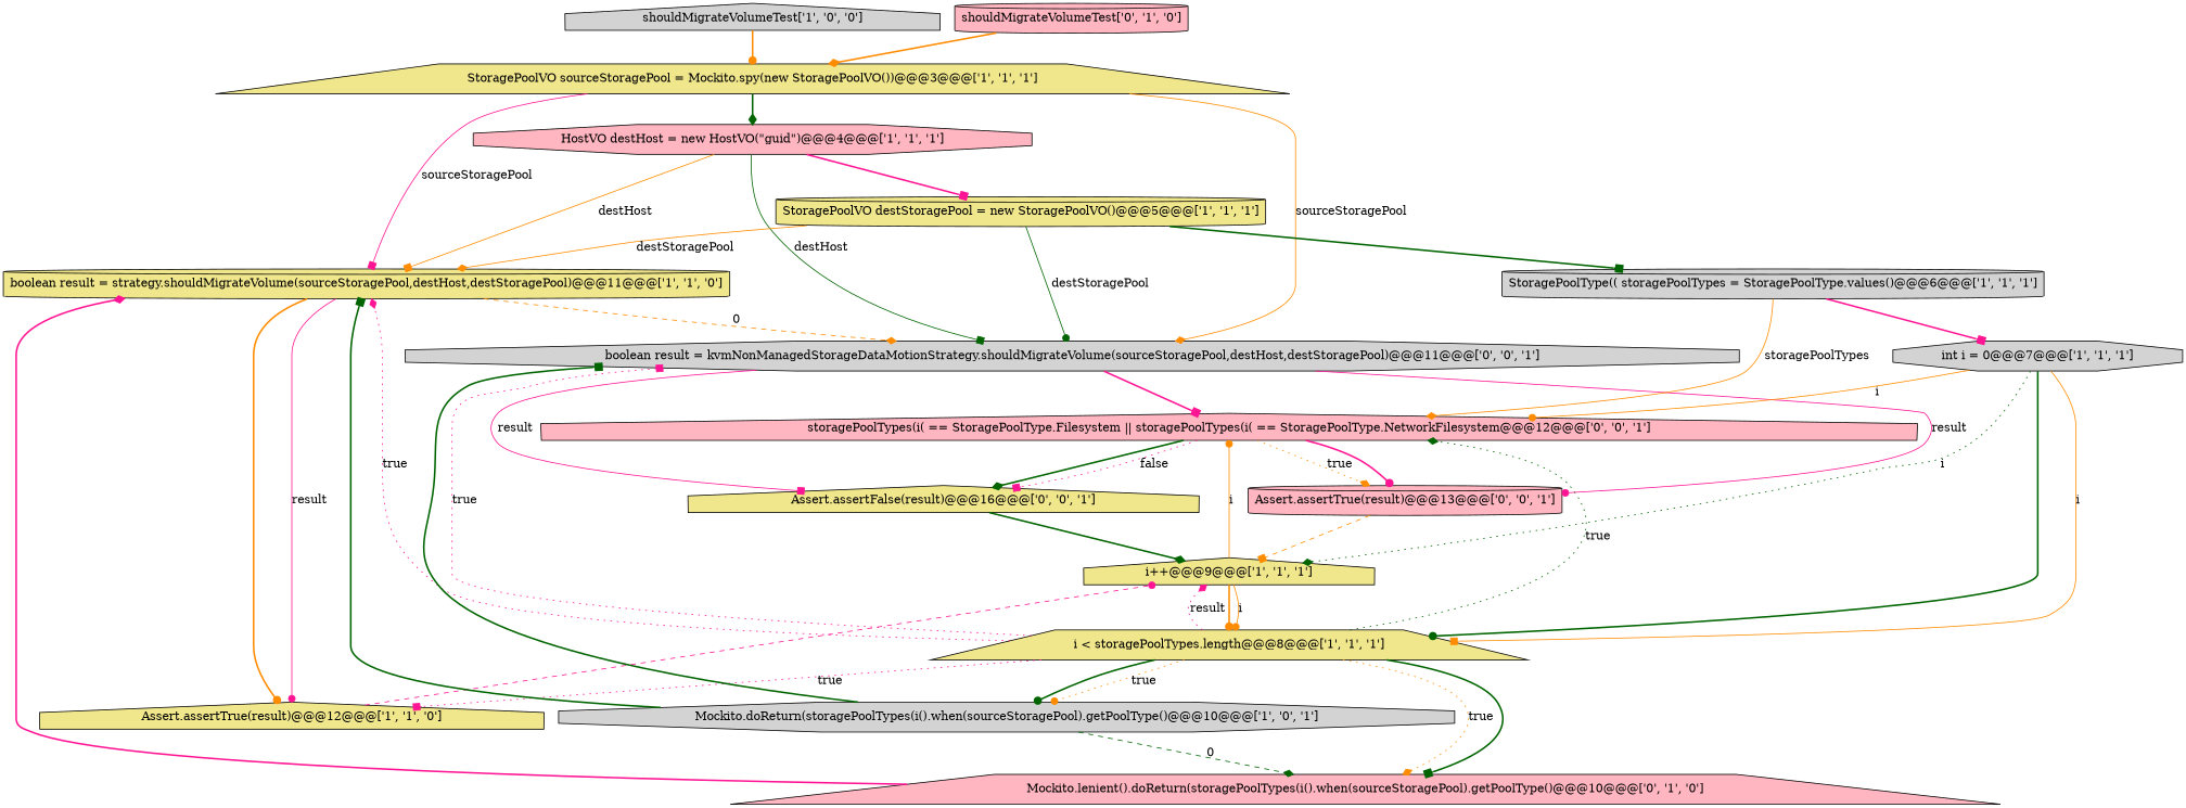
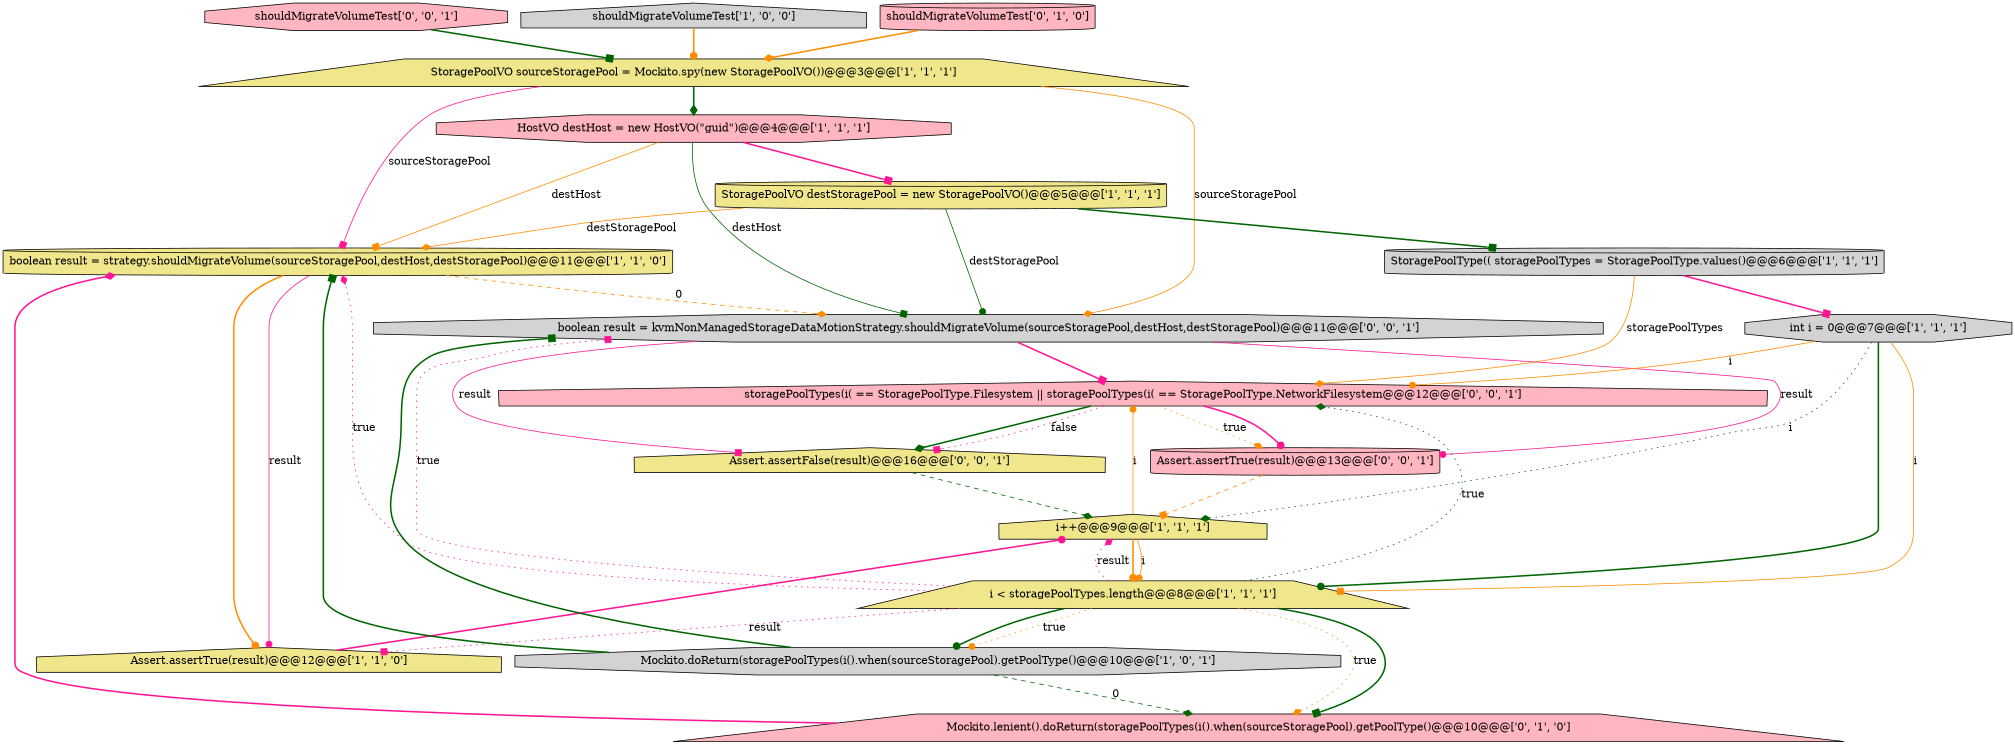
  digraph {
    node [fillcolor=khaki shape=octagon style=filled]
    edge [arrowhead=box color=darkorange style=bold]
+   n1 [fillcolor=lightpink label="shouldMigrateVolumeTest['0', '0', '1']"]
    n2 [label="StoragePoolVO sourceStoragePool = Mockito.spy(new StoragePoolVO())@@@3@@@['1', '1', '1']" shape=trapezium]
    n3 [label="boolean result = strategy.shouldMigrateVolume(sourceStoragePool,destHost,destStoragePool)@@@11@@@['1', '1', '0']" shape=cylinder]
    n4 [fillcolor=lightgrey label="boolean result = kvmNonManagedStorageDataMotionStrategy.shouldMigrateVolume(sourceStoragePool,destHost,destStoragePool)@@@11@@@['0', '0', '1']"]
    n5 [fillcolor=lightpink label="HostVO destHost = new HostVO(\"guid\")@@@4@@@['1', '1', '1']"]
    n6 [label="Assert.assertTrue(result)@@@12@@@['1', '1', '0']" shape=house]
    n7 [label="i++@@@9@@@['1', '1', '1']" shape=house]
    n8 [fillcolor=lightpink label="storagePoolTypes(i( == StoragePoolType.Filesystem || storagePoolTypes(i( == StoragePoolType.NetworkFilesystem@@@12@@@['0', '0', '1']" shape=house]
    n9 [label="i < storagePoolTypes.length@@@8@@@['1', '1', '1']" shape=trapezium]
    n10 [fillcolor=lightpink label="Mockito.lenient().doReturn(storagePoolTypes(i().when(sourceStoragePool).getPoolType()@@@10@@@['0', '1', '0']" shape=trapezium]
    n11 [fillcolor=lightpink label="Assert.assertTrue(result)@@@13@@@['0', '0', '1']" shape=cylinder]
    n12 [label="Assert.assertFalse(result)@@@16@@@['0', '0', '1']" shape=house]
    n13 [label="StoragePoolVO destStoragePool = new StoragePoolVO()@@@5@@@['1', '1', '1']" shape=cylinder]
    n14 [fillcolor=lightgrey label="StoragePoolType(( storagePoolTypes = StoragePoolType.values()@@@6@@@['1', '1', '1']" shape=cylinder]
    n15 [fillcolor=lightgrey label="shouldMigrateVolumeTest['1', '0', '0']" shape=house]
    n16 [fillcolor=lightgrey label="int i = 0@@@7@@@['1', '1', '1']"]
    n17 [fillcolor=lightpink label="shouldMigrateVolumeTest['0', '1', '0']" shape=cylinder]
    n18 [fillcolor=lightgrey label="Mockito.doReturn(storagePoolTypes(i().when(sourceStoragePool).getPoolType()@@@10@@@['1', '0', '1']"]
+   n1 -> n2 [color=darkgreen]
    n2 -> n3 [color=deeppink label=sourceStoragePool style=solid]
    n2 -> n4 [arrowhead=diamond label=sourceStoragePool style=solid]
    n2 -> n5 [arrowhead=diamond color=darkgreen]
    n3 -> n4 [arrowhead=diamond label=0 style=dashed]
    n3 -> n6 [arrowhead=dot]
    n3 -> n6 [arrowhead=dot color=deeppink label=result style=solid]
    n4 -> n8 [color=deeppink]
    n4 -> n11 [arrowhead=dot color=deeppink label=result style=solid]
    n4 -> n12 [color=deeppink label=result style=solid]
    n5 -> n3 [label=destHost style=solid]
    n5 -> n4 [color=darkgreen label=destHost style=solid]
    n5 -> n13 [color=deeppink]
-   n6 -> n7 [arrowhead=dot color=deeppink style=dashed]
+   n6 -> n7 [arrowhead=dot color=deeppink]
    n7 -> n8 [arrowhead=dot label=i style=solid]
    n7 -> n9 [arrowhead=dot]
    n7 -> n9 [arrowhead=dot label=i style=solid]
    n8 -> n11 [arrowhead=diamond label=true style=dotted]
    n8 -> n11 [arrowhead=dot color=deeppink]
    n8 -> n12 [arrowhead=diamond color=darkgreen]
    n8 -> n12 [color=deeppink label=false style=dotted]
    n9 -> n3 [arrowhead=diamond color=deeppink label=true style=dotted]
    n9 -> n4 [color=deeppink label=true style=dotted]
-   n9 -> n6 [color=deeppink label=true style=dotted]
+   n9 -> n6 [color=deeppink label=result style=dotted]
    n9 -> n7 [arrowhead=diamond color=deeppink label=result style=dotted]
    n9 -> n8 [arrowhead=diamond color=darkgreen label=true style=dotted]
    n9 -> n10 [arrowhead=diamond label=true style=dotted]
    n9 -> n10 [color=darkgreen]
    n9 -> n18 [arrowhead=dot label=true style=dotted]
    n9 -> n18 [arrowhead=dot color=darkgreen]
    n10 -> n3 [arrowhead=diamond color=deeppink]
    n11 -> n7 [style=dashed]
-   n12 -> n7 [arrowhead=diamond color=darkgreen]
+   n12 -> n7 [arrowhead=diamond color=darkgreen style=dashed]
    n13 -> n3 [arrowhead=diamond label=destStoragePool style=solid]
    n13 -> n4 [arrowhead=dot color=darkgreen label=destStoragePool style=solid]
    n13 -> n14 [color=darkgreen]
    n14 -> n8 [arrowhead=diamond label=storagePoolTypes style=solid]
    n14 -> n16 [color=deeppink]
    n15 -> n2 [arrowhead=dot]
    n16 -> n7 [arrowhead=diamond color=darkgreen label=i style=dotted]
    n16 -> n8 [arrowhead=dot label=i style=solid]
    n16 -> n9 [label=i style=solid]
    n16 -> n9 [arrowhead=dot color=darkgreen]
    n17 -> n2 [arrowhead=diamond]
    n18 -> n3 [color=darkgreen]
    n18 -> n4 [color=darkgreen]
    n18 -> n10 [arrowhead=diamond color=darkgreen label=0 style=dashed]
  }
